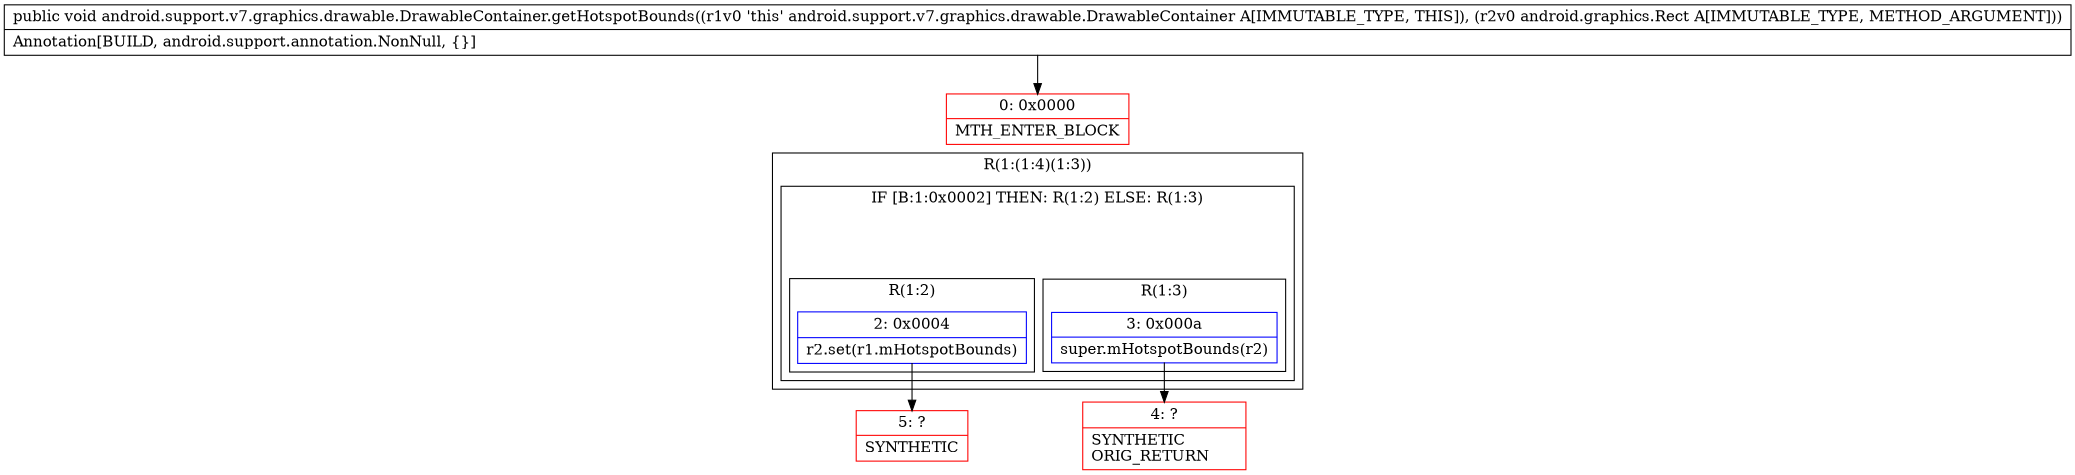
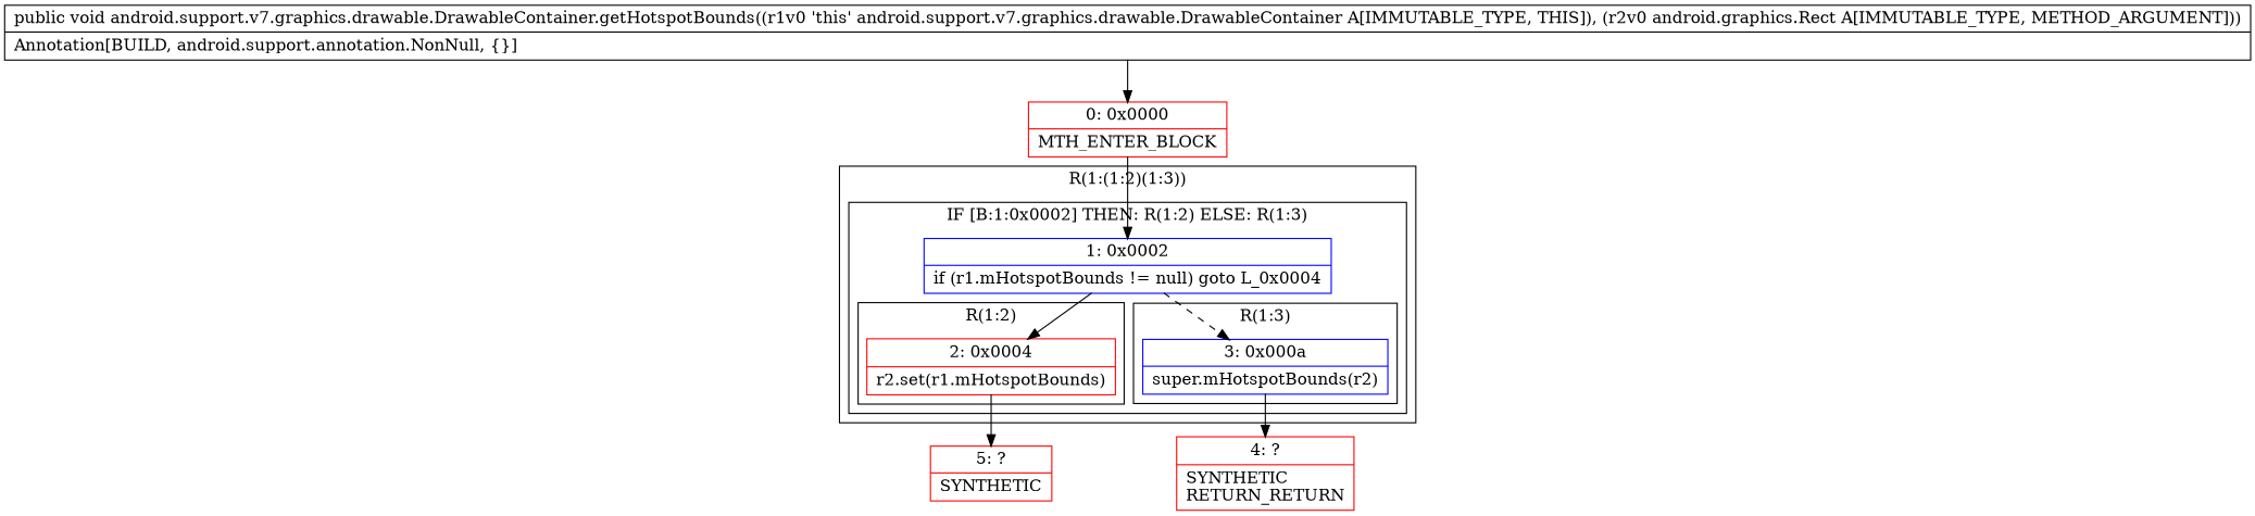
  digraph {
    node [color=blue shape=record]
-   n1 [label="{2\:\ 0x0004|r2.set(r1.mHotspotBounds)\l}"]
+   n1 [color=red label="{2\:\ 0x0004|r2.set(r1.mHotspotBounds)\l}"]
    n2 [label="{3\:\ 0x000a|super.mHotspotBounds(r2)\l}"]
+   n3 [label="{1\:\ 0x0002|if (r1.mHotspotBounds != null) goto L_0x0004\l}"]
    n4 [color=red label="{5\:\ ?|SYNTHETIC\l}"]
-   n5 [color=red label="{4\:\ ?|SYNTHETIC\lORIG_RETURN\l}"]
+   n5 [color=red label="{4\:\ ?|SYNTHETIC\lRETURN_RETURN\l}"]
    n6 [color=red label="{0\:\ 0x0000|MTH_ENTER_BLOCK\l}"]
    n7 [label="{public void android.support.v7.graphics.drawable.DrawableContainer.getHotspotBounds((r1v0 'this' android.support.v7.graphics.drawable.DrawableContainer A[IMMUTABLE_TYPE, THIS]), (r2v0 android.graphics.Rect A[IMMUTABLE_TYPE, METHOD_ARGUMENT]))  | Annotation[BUILD, android.support.annotation.NonNull, \{\}]\l}" color=""]
    subgraph cluster_1 {
-     label="R(1:(1:4)(1:3))"
+     label="R(1:(1:2)(1:3))"
      subgraph cluster_2 {
        label="IF [B:1:0x0002] THEN: R(1:2) ELSE: R(1:3)"
+       n3
        subgraph cluster_3 {
          label="R(1:2)"
          n1
        }
        subgraph cluster_4 {
          label="R(1:3)"
          n2
        }
      }
    }
    n1 -> n4
    n2 -> n5
+   n3 -> n1
+   n3 -> n2 [style=dashed]
+   n6 -> n3
    n7 -> n6
  }
